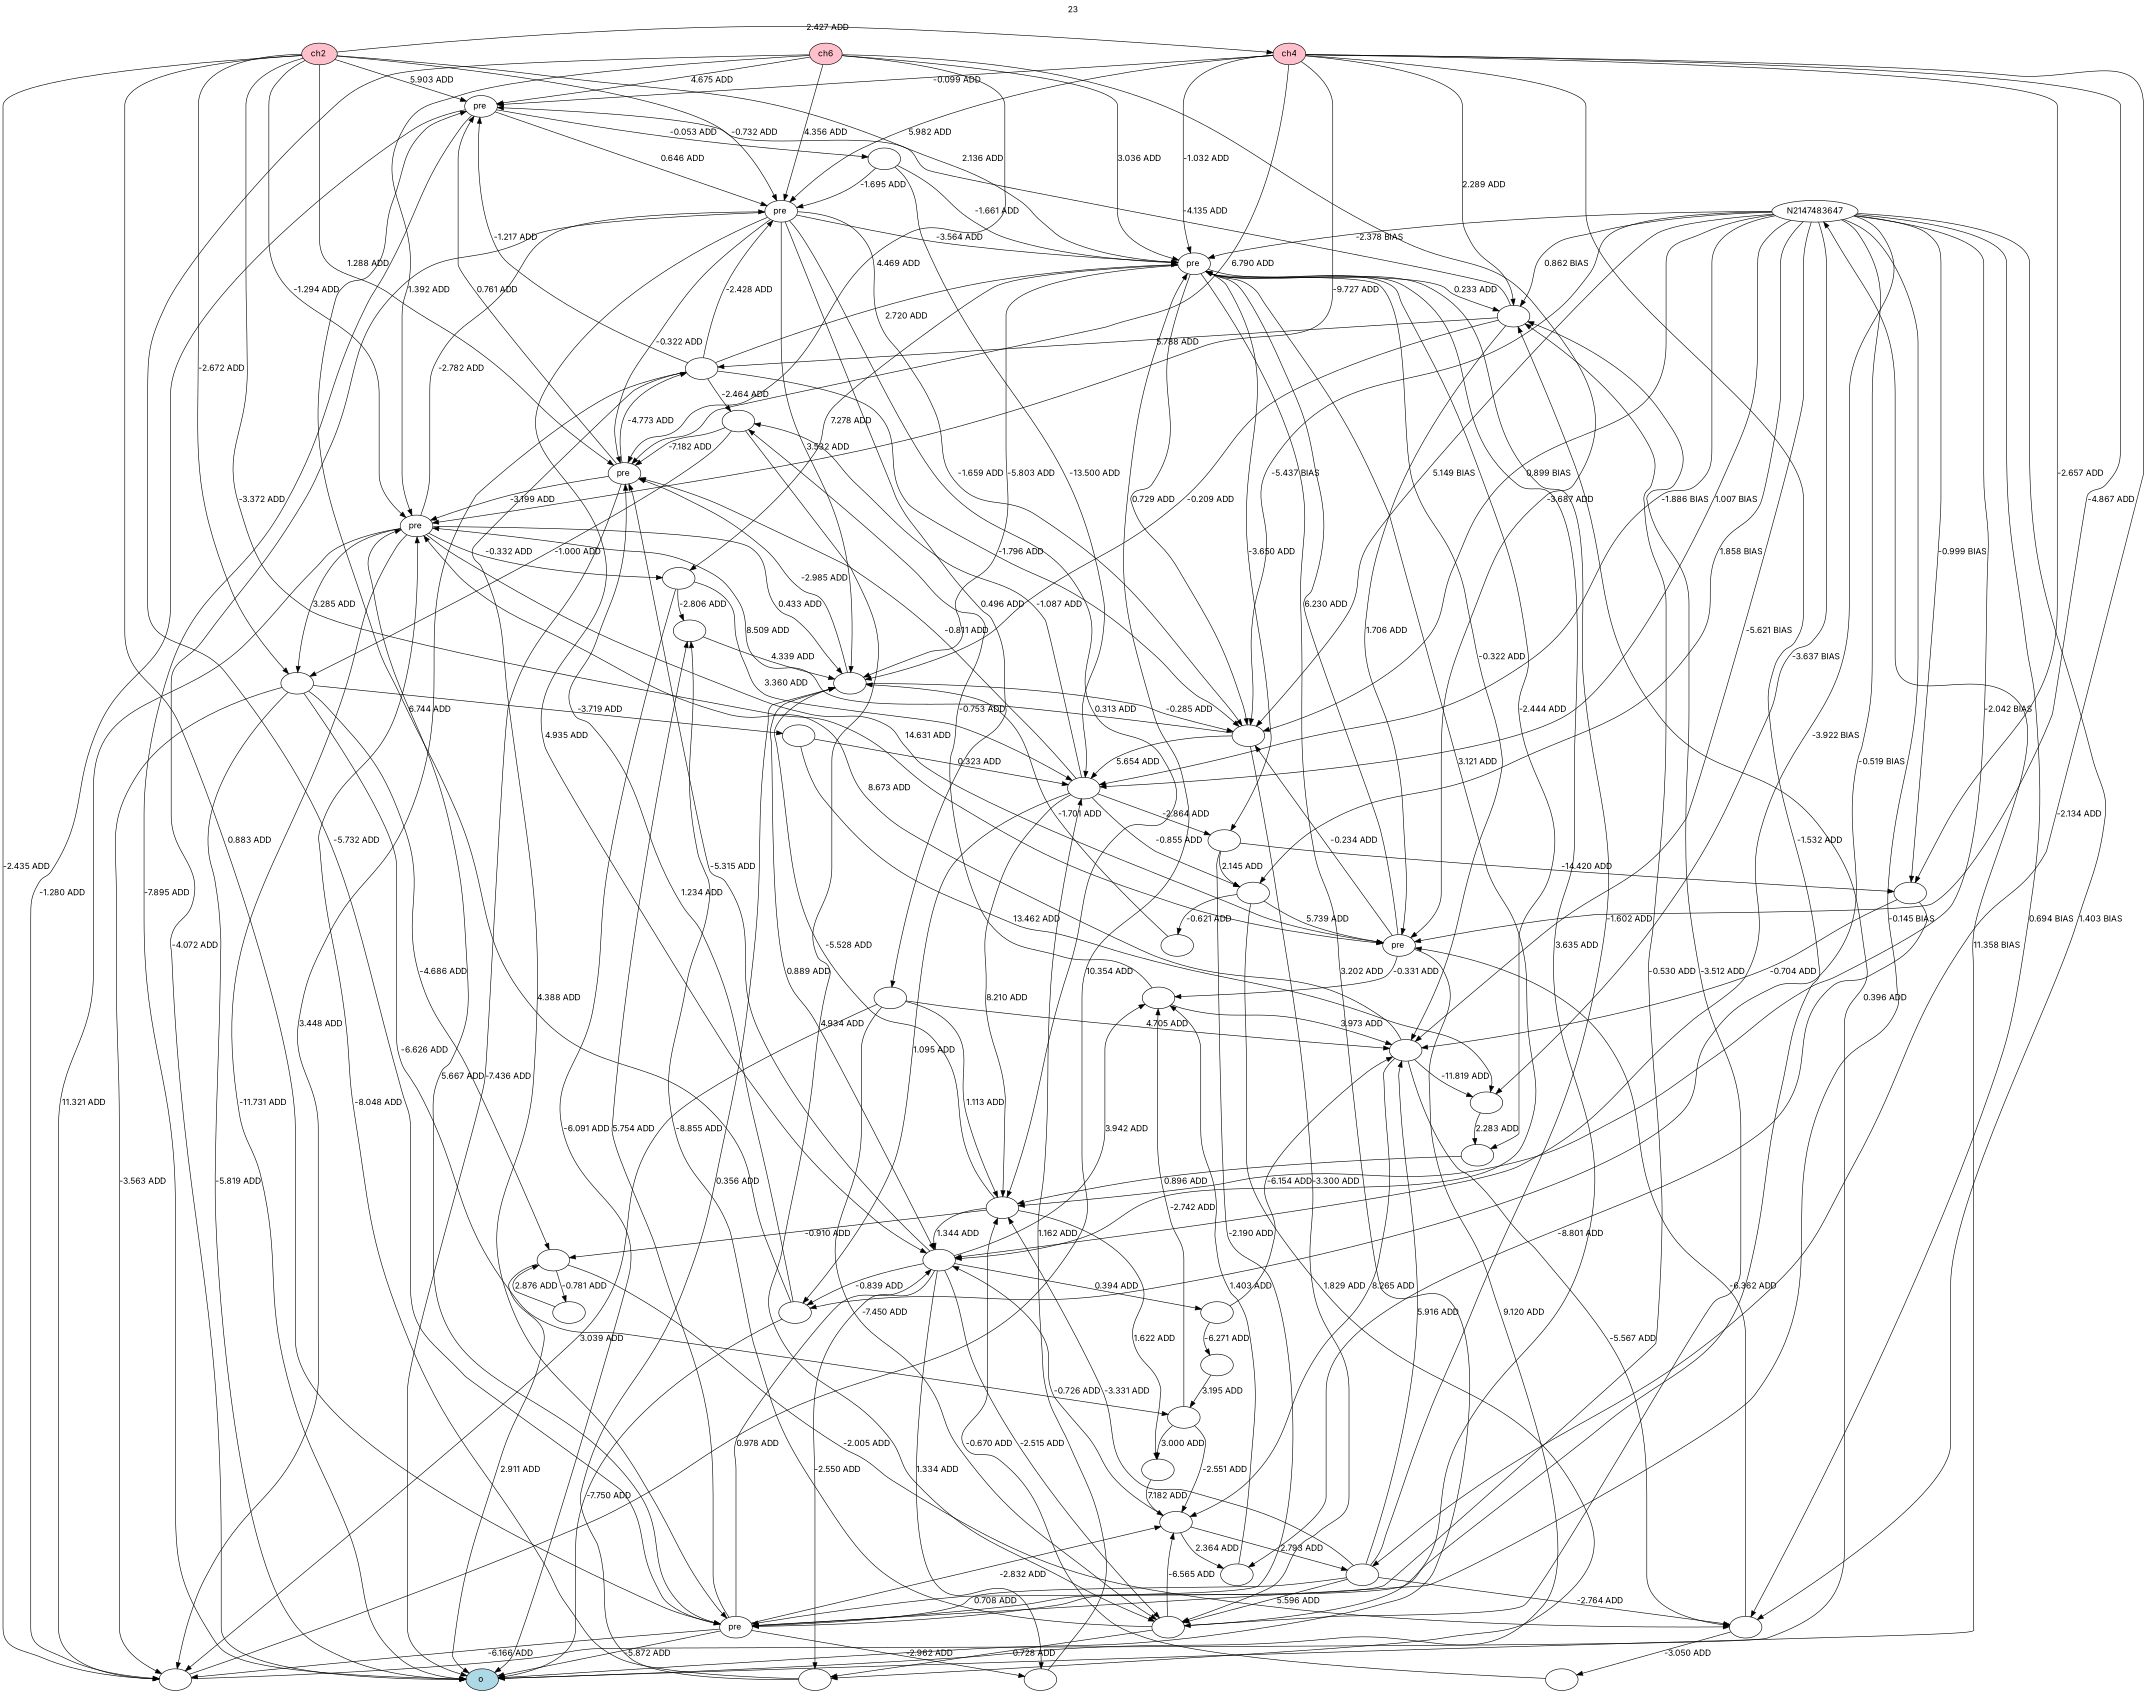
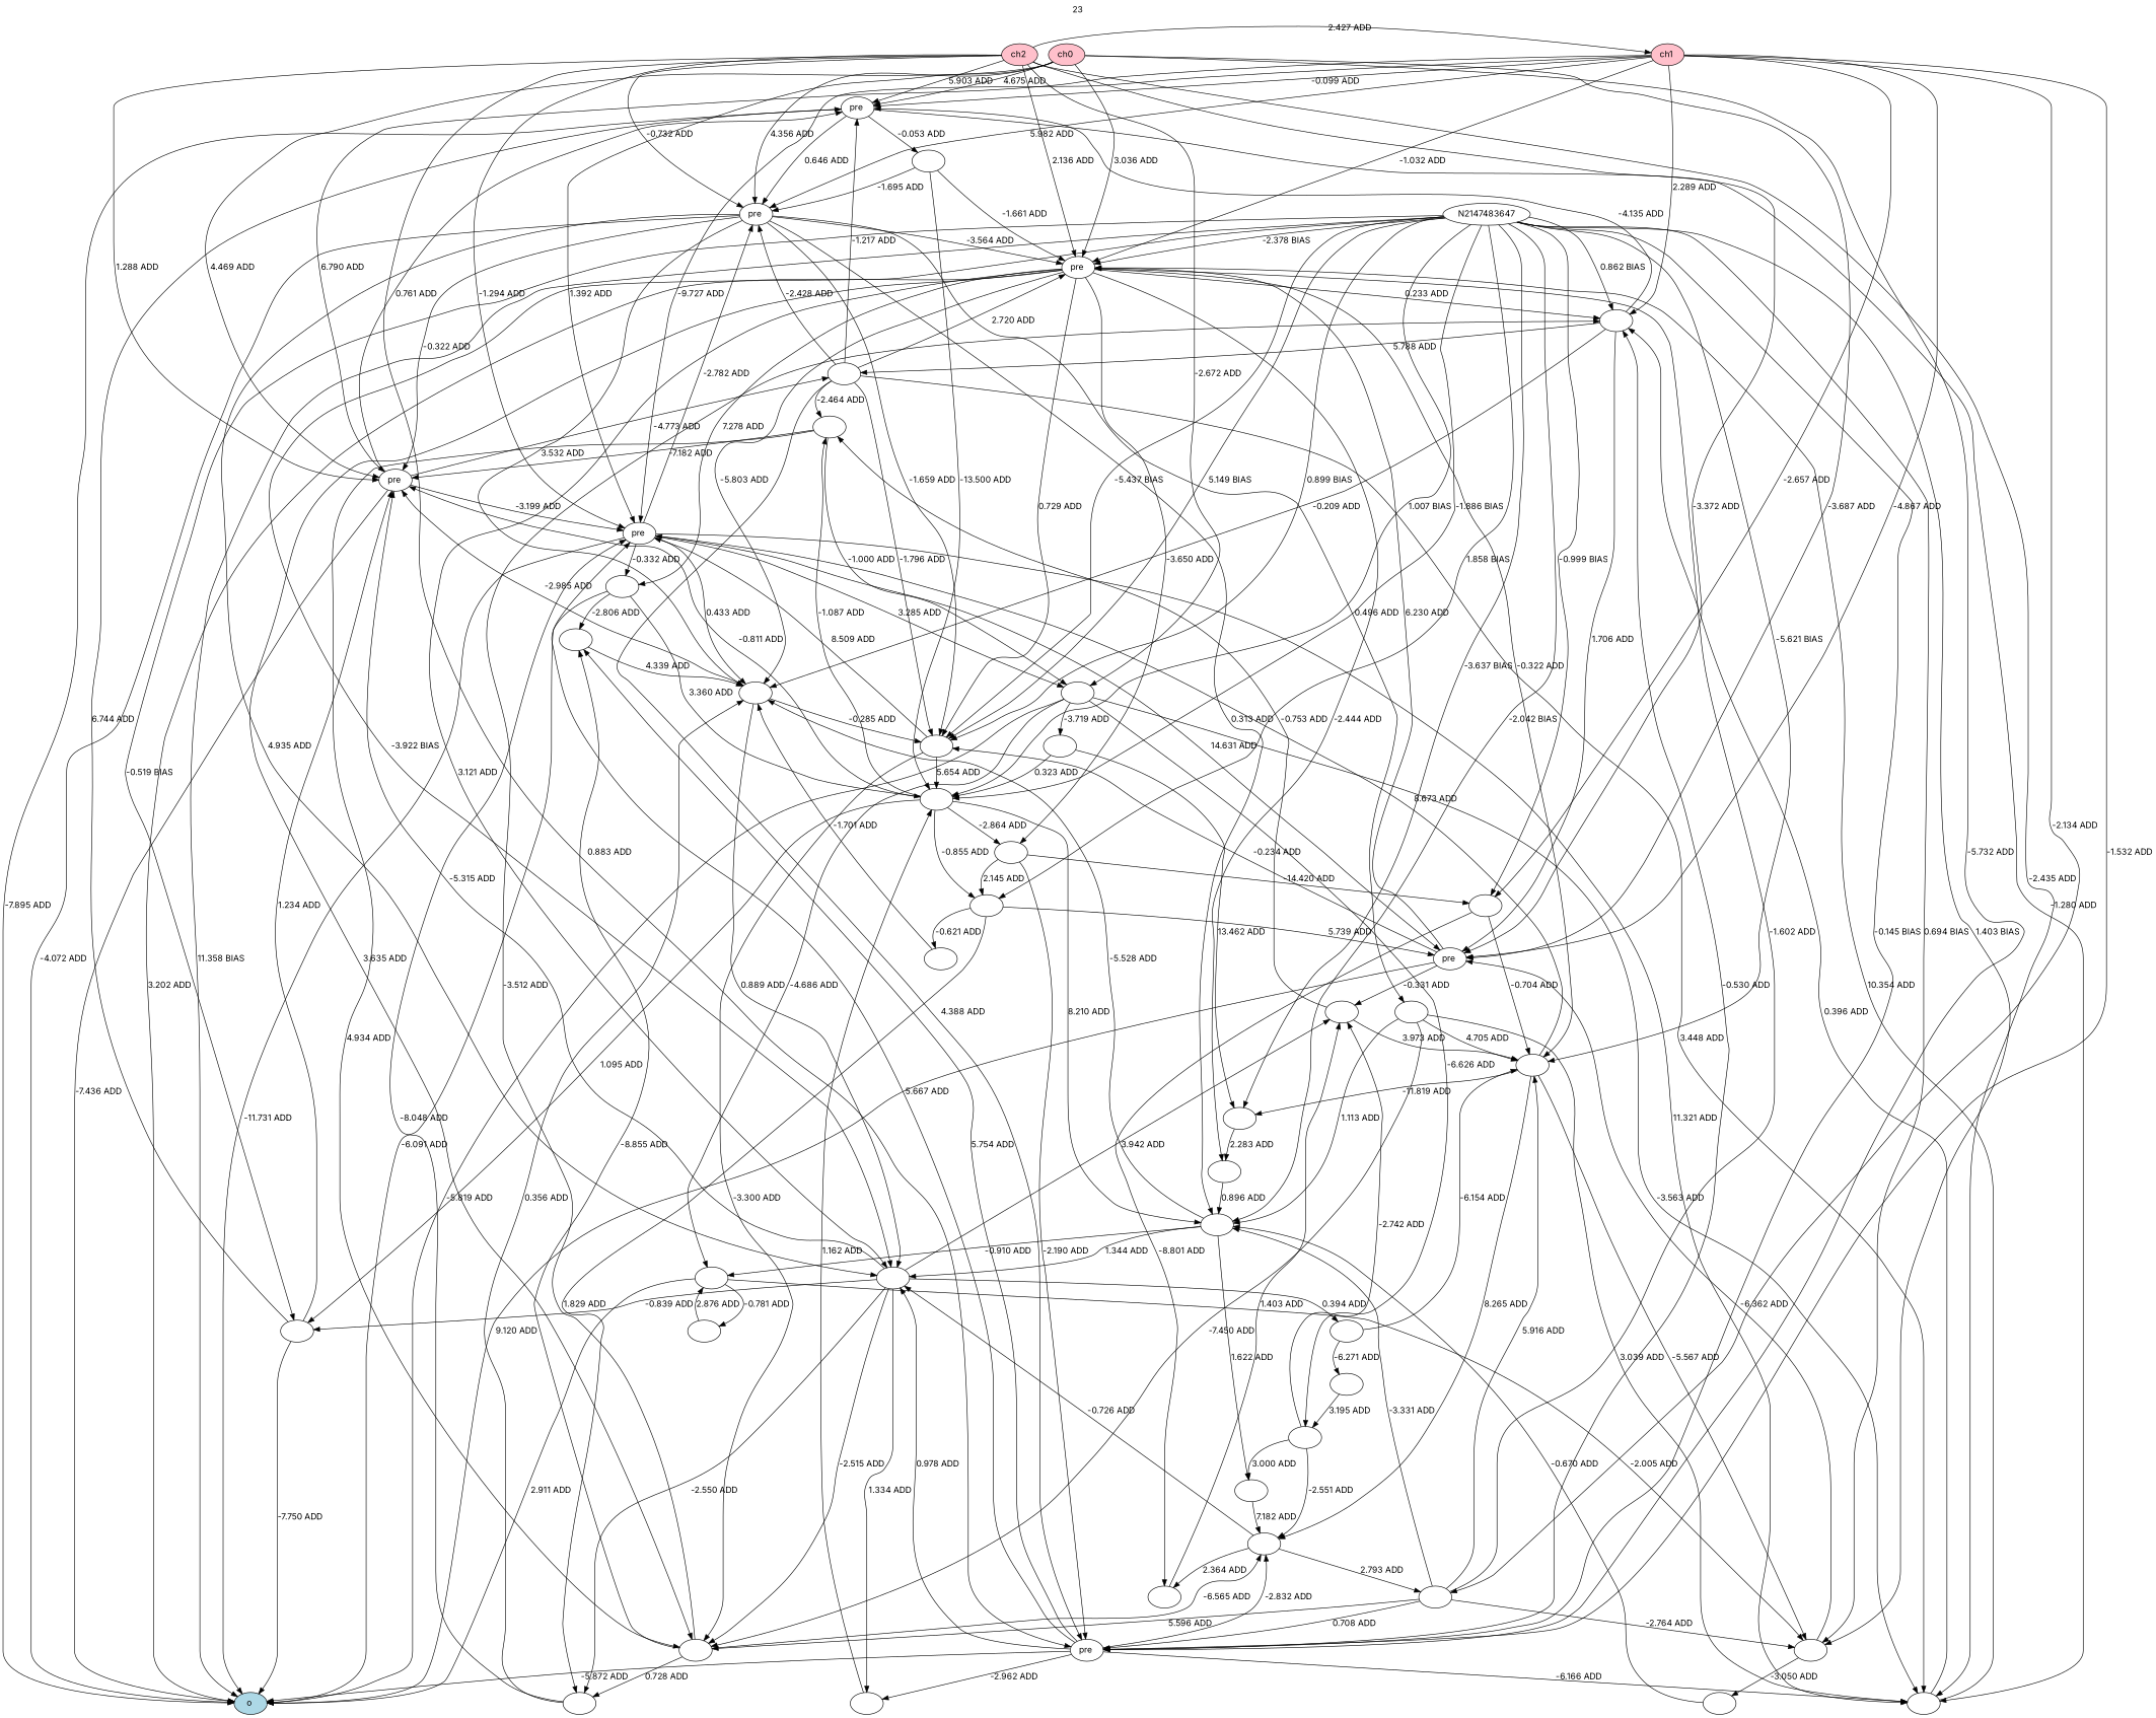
  digraph {
    fontname=Inter
    label=23
    labelloc=t
    node [fillcolor=white fontname=Inter style=filled]
    edge [fontname=Inter]
-   n1 [fillcolor=pink label=ch6]
+   n1 [fillcolor=pink label="ch0 "]
    n2 [fillcolor=pink label="ch2 "]
-   n3 [fillcolor=pink label=ch4]
+   n3 [fillcolor=pink label="ch1 "]
    n4 [fillcolor=lightblue label="o "]
    n5 [label="pre "]
    n6 [label="pre "]
    n7 [label="pre "]
    n8 [label="pre "]
    n9 [label="pre "]
    n10 [label="pre "]
    n11 [label="pre "]
    n12 [label=" "]
    n13 [label=" "]
    n14 [label=" "]
    n15 [label=" "]
    n16 [label=" "]
    n17 [label=" "]
    n18 [label=" "]
    n19 [label=" "]
    n20 [label=" "]
    n21 [label=" "]
    n22 [label=" "]
    n23 [label=" "]
    n24 [label=" "]
    n25 [label=" "]
    n26 [label=" "]
    n27 [label=" "]
    n28 [label=" "]
    n29 [label=" "]
    n30 [label=" "]
    n31 [label=" "]
    n32 [label=" "]
    n33 [label=" "]
    n34 [label=" "]
    n35 [label=" "]
    n36 [label=" "]
    n37 [label=" "]
    n38 [label=" "]
    n39 [label=" "]
    n40 [label=" "]
    n41 [label=" "]
    n42 [label=" "]
    n43 [label=" "]
    n44 [label=" "]
    n45 [label=" "]
    n46 [label=" "]
    N2147483647 [fillcolor="" style=""]
    n48 [label=" "]
    n49 [label=" "]
    n50 [label=" "]
    subgraph sub_1 {
      rank=min
      n1
      n2
      n3
    }
    subgraph sub_2 {
      rank=max
      n4
    }
    n1 -> n5 [label="4.675 ADD"]
    n1 -> n6 [label="-5.732 ADD"]
    n1 -> n7 [label="3.036 ADD"]
    n1 -> n8 [label="1.392 ADD"]
    n1 -> n9 [label="4.469 ADD"]
    n1 -> n10 [label="4.356 ADD"]
    n1 -> n11 [label="-3.687 ADD"]
    n2 -> n3 [label="2.427 ADD"]
    n2 -> n5 [label="5.903 ADD"]
    n2 -> n6 [label="0.883 ADD"]
    n2 -> n7 [label="2.136 ADD"]
    n2 -> n8 [label="-1.294 ADD"]
    n2 -> n9 [label="1.288 ADD"]
    n2 -> n10 [label="-0.732 ADD"]
    n2 -> n11 [label="-3.372 ADD"]
    n2 -> n12 [label="-2.435 ADD"]
    n2 -> n13 [label="-2.672 ADD"]
    n3 -> n5 [label="-0.099 ADD"]
    n3 -> n6 [label="-1.532 ADD"]
    n3 -> n7 [label="-1.032 ADD"]
    n3 -> n8 [label="-9.727 ADD"]
    n3 -> n9 [label="6.790 ADD"]
    n3 -> n10 [label="5.982 ADD"]
    n3 -> n11 [label="-4.867 ADD"]
    n3 -> n14 [label="2.289 ADD"]
    n3 -> n15 [label="-2.134 ADD"]
    n3 -> n16 [label="-2.657 ADD"]
    n5 -> n4 [label="-7.895 ADD"]
    n5 -> n10 [label="0.646 ADD"]
    n5 -> n12 [label="-1.280 ADD"]
    n5 -> n17 [label="-0.053 ADD"]
    n6 -> n4 [label="-5.872 ADD"]
    n6 -> n8 [label="5.667 ADD"]
    n6 -> n12 [label="-6.166 ADD"]
    n6 -> n14 [label="-0.530 ADD"]
    n6 -> n18 [label="0.978 ADD"]
    n6 -> n19 [label="-2.832 ADD"]
    n6 -> n20 [label="-2.962 ADD"]
    n6 -> n21 [label="5.754 ADD"]
    n7 -> n4 [label="3.202 ADD"]
    n7 -> n14 [label="0.233 ADD"]
    n7 -> n18 [label="3.121 ADD"]
    n7 -> n22 [label="0.729 ADD"]
    n7 -> n23 [label="-5.803 ADD"]
    n7 -> n24 [label="3.635 ADD"]
    n7 -> n25 [label="-3.650 ADD"]
    n7 -> n26 [label="-2.444 ADD"]
    n7 -> n27 [label="7.278 ADD"]
    n7 -> n28 [label="-0.322 ADD"]
    n8 -> n4 [label="-11.731 ADD"]
    n8 -> n10 [label="-2.782 ADD"]
    n8 -> n11 [label="14.631 ADD"]
    n8 -> n12 [label="11.321 ADD"]
    n8 -> n13 [label="3.285 ADD"]
    n8 -> n23 [label="0.433 ADD"]
    n8 -> n27 [label="-0.332 ADD"]
    n9 -> n4 [label="-7.436 ADD"]
    n9 -> n5 [label="0.761 ADD"]
    n9 -> n8 [label="-3.199 ADD"]
    n9 -> n29 [label="-4.773 ADD"]
    n10 -> n4 [label="-4.072 ADD"]
    n10 -> n7 [label="-3.564 ADD"]
    n10 -> n9 [label="-0.322 ADD"]
    n10 -> n18 [label="4.935 ADD"]
    n10 -> n22 [label="-1.659 ADD"]
    n10 -> n23 [label="3.532 ADD"]
    n10 -> n30 [label="0.313 ADD"]
    n10 -> n31 [label="0.496 ADD"]
    n11 -> n4 [label="9.120 ADD"]
    n11 -> n7 [label="6.230 ADD"]
    n11 -> n22 [label="-0.234 ADD"]
    n11 -> n32 [label="-0.331 ADD"]
    n12 -> n7 [label="10.354 ADD"]
    n12 -> n14 [label="0.396 ADD"]
    n13 -> n4 [label="-5.819 ADD"]
    n13 -> n12 [label="-3.563 ADD"]
    n13 -> n41 [label="-4.686 ADD"]
    n13 -> n42 [label="-6.626 ADD"]
    n13 -> n43 [label="-3.719 ADD"]
    n14 -> n5 [label="-4.135 ADD"]
    n14 -> n11 [label="1.706 ADD"]
    n14 -> n23 [label="-0.209 ADD"]
    n14 -> n29 [label="5.788 ADD"]
    n15 -> n6 [label="0.708 ADD"]
    n15 -> n7 [label="-1.602 ADD"]
    n15 -> n24 [label="5.596 ADD"]
    n15 -> n28 [label="5.916 ADD"]
    n15 -> n30 [label="-3.331 ADD"]
    n15 -> n39 [label="-2.764 ADD"]
    n16 -> n28 [label="-0.704 ADD"]
    n16 -> n37 [label="-8.801 ADD"]
    n17 -> n7 [label="-1.661 ADD"]
    n17 -> n10 [label="-1.695 ADD"]
    n17 -> n33 [label="-13.500 ADD"]
    n18 -> n9 [label="-5.315 ADD"]
    n18 -> n20 [label="1.334 ADD"]
    n18 -> n24 [label="-2.515 ADD"]
    n18 -> n32 [label="3.942 ADD"]
    n18 -> n34 [label="-2.550 ADD"]
    n18 -> n35 [label="-0.839 ADD"]
    n18 -> n36 [label="0.394 ADD"]
    n19 -> n15 [label="2.793 ADD"]
    n19 -> n18 [label="-0.726 ADD"]
    n19 -> n37 [label="2.364 ADD"]
    n20 -> n33 [label="1.162 ADD"]
    n21 -> n23 [label="4.339 ADD"]
    n22 -> n8 [label="8.509 ADD"]
    n22 -> n24 [label="-3.300 ADD"]
    n22 -> n33 [label="5.654 ADD"]
    n23 -> n9 [label="-2.985 ADD"]
    n23 -> n18 [label="0.889 ADD"]
    n23 -> n22 [label="-0.285 ADD"]
    n24 -> n14 [label="-3.512 ADD"]
    n24 -> n19 [label="-6.565 ADD"]
    n24 -> n21 [label="-8.855 ADD"]
    n24 -> n34 [label="0.728 ADD"]
    n25 -> n6 [label="-2.190 ADD"]
    n25 -> n16 [label="-14.420 ADD"]
    n25 -> n38 [label="2.145 ADD"]
    n26 -> n30 [label="0.896 ADD"]
    n27 -> n4 [label="-6.091 ADD"]
    n27 -> n21 [label="-2.806 ADD"]
    n27 -> n33 [label="3.360 ADD"]
    n28 -> n8 [label="8.673 ADD"]
    n28 -> n19 [label="8.265 ADD"]
    n28 -> n39 [label="-5.567 ADD"]
    n28 -> n40 [label="-11.819 ADD"]
    n29 -> n5 [label="-1.217 ADD"]
    n29 -> n6 [label="4.388 ADD"]
    n29 -> n7 [label="2.720 ADD"]
    n29 -> n10 [label="-2.428 ADD"]
    n29 -> n12 [label="3.448 ADD"]
    n29 -> n22 [label="-1.796 ADD"]
    n29 -> n44 [label="-2.464 ADD"]
    n30 -> n18 [label="1.344 ADD"]
    n30 -> n23 [label="-5.528 ADD"]
    n30 -> n41 [label="-0.910 ADD"]
    n30 -> n45 [label="1.622 ADD"]
    n31 -> n12 [label="3.039 ADD"]
    n31 -> n24 [label="-7.450 ADD"]
    n31 -> n28 [label="4.705 ADD"]
    n31 -> n30 [label="1.113 ADD"]
    n32 -> n28 [label="3.973 ADD"]
    n32 -> n44 [label="-0.753 ADD"]
    n33 -> n9 [label="-0.811 ADD"]
    n33 -> n25 [label="-2.864 ADD"]
    n33 -> n30 [label="8.210 ADD"]
    n33 -> n35 [label="1.095 ADD"]
    n33 -> n38 [label="-0.855 ADD"]
    n33 -> n44 [label="-1.087 ADD"]
    n34 -> n8 [label="-8.048 ADD"]
    n34 -> n23 [label="0.356 ADD"]
    n35 -> n4 [label="-7.750 ADD"]
    n35 -> n5 [label="6.744 ADD"]
    n35 -> n9 [label="1.234 ADD"]
    n36 -> n28 [label="-6.154 ADD"]
    n36 -> n46 [label="-6.271 ADD"]
    n37 -> n32 [label="1.403 ADD"]
    n38 -> n11 [label="5.739 ADD"]
    n38 -> n34 [label="1.829 ADD"]
    n38 -> n49 [label="-0.621 ADD"]
    n39 -> n11 [label="-6.362 ADD"]
    n39 -> n48 [label="-3.050 ADD"]
    n40 -> n26 [label="2.283 ADD"]
    n41 -> n4 [label="2.911 ADD"]
    n41 -> n39 [label="-2.005 ADD"]
    n41 -> n50 [label="-0.781 ADD"]
    n42 -> n19 [label="-2.551 ADD"]
    n42 -> n32 [label="-2.742 ADD"]
    n42 -> n45 [label="3.000 ADD"]
    n43 -> n33 [label="0.323 ADD"]
    n43 -> n40 [label="13.462 ADD"]
    n44 -> n9 [label="-7.182 ADD"]
    n44 -> n13 [label="-1.000 ADD"]
    n44 -> n24 [label="4.934 ADD"]
    n45 -> n19 [label="7.182 ADD"]
    n46 -> n42 [label="3.195 ADD"]
-   n4 -> N2147483647 [label="11.358 BIAS"]
+   N2147483647 -> n4 [label="11.358 BIAS"]
    N2147483647 -> n6 [label="-0.145 BIAS"]
    N2147483647 -> n7 [label="-2.378 BIAS"]
    N2147483647 -> n14 [label="0.862 BIAS"]
    N2147483647 -> n16 [label="-0.999 BIAS"]
    N2147483647 -> n18 [label="-3.922 BIAS"]
    N2147483647 -> n22 [label="-5.437 BIAS"]
    N2147483647 -> n22 [label="5.149 BIAS"]
    N2147483647 -> n22 [label="0.899 BIAS"]
    N2147483647 -> n28 [label="-5.621 BIAS"]
    N2147483647 -> n30 [label="-2.042 BIAS"]
    N2147483647 -> n33 [label="1.007 BIAS"]
    N2147483647 -> n33 [label="-1.886 BIAS"]
    N2147483647 -> n35 [label="-0.519 BIAS"]
    N2147483647 -> n38 [label="1.858 BIAS"]
    N2147483647 -> n39 [label="0.694 BIAS"]
    N2147483647 -> n39 [label="1.403 BIAS"]
    N2147483647 -> n40 [label="-3.637 BIAS"]
    n48 -> n30 [label="-0.670 ADD"]
    n49 -> n23 [label="-1.701 ADD"]
    n50 -> n41 [label="2.876 ADD"]
  }
